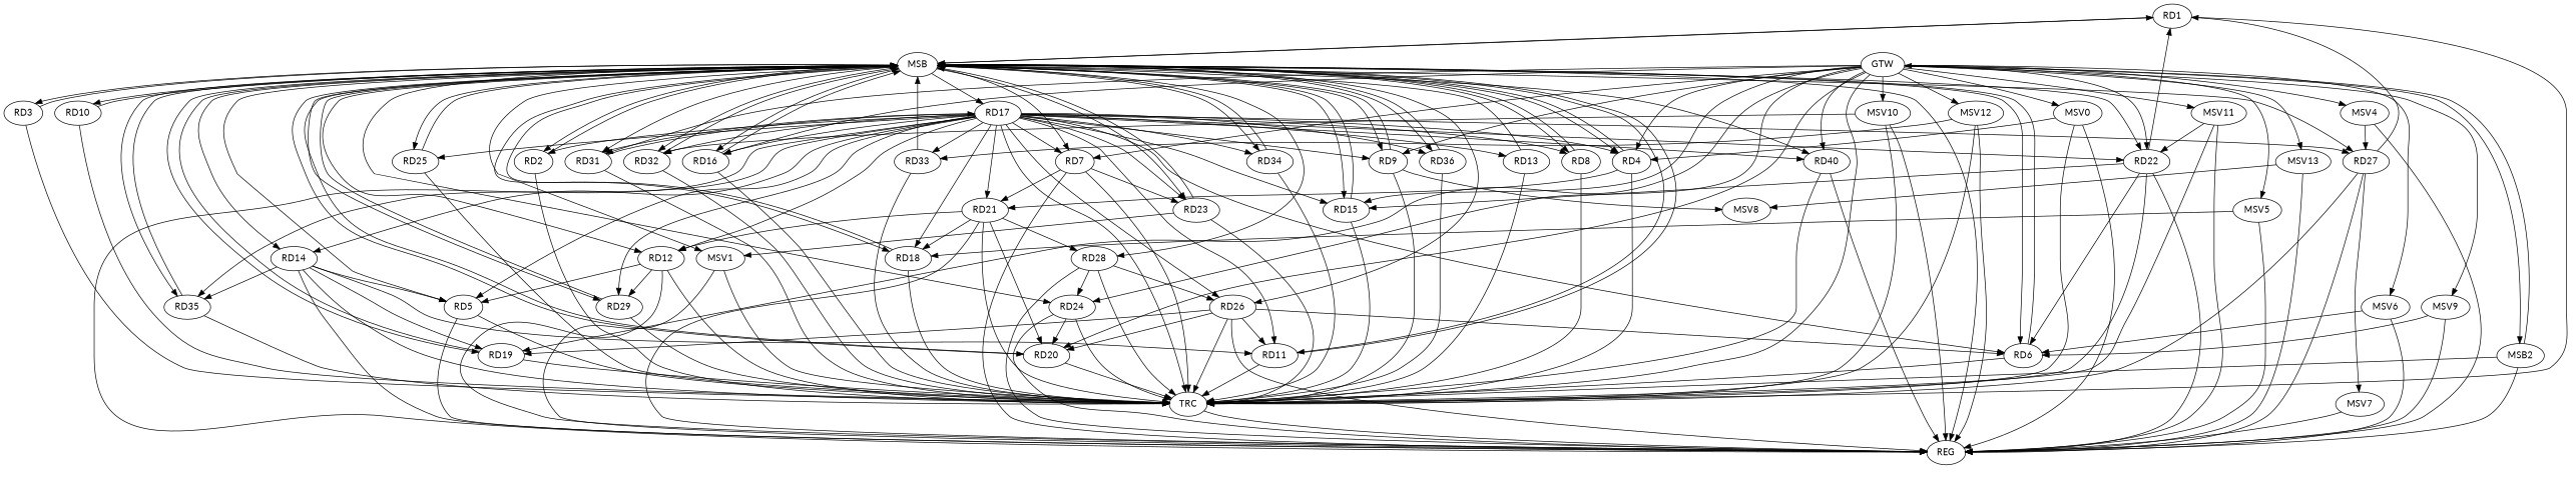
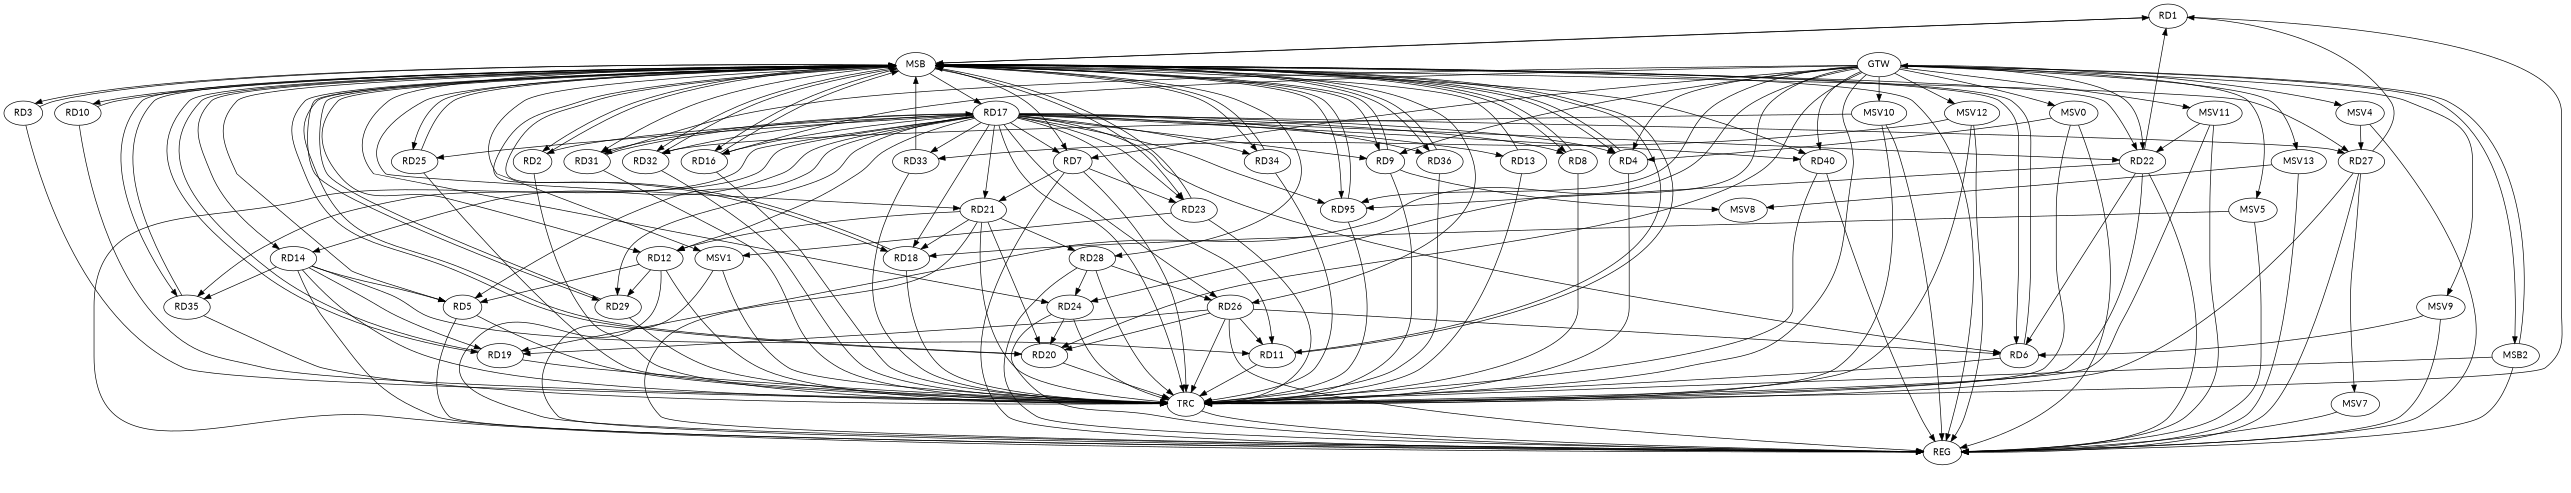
  strict digraph {
    fontname=Lato
    node [fontname=Lato]
    edge [fontname=Lato]
    n1 [label=RD1]
    n2 [label=MSB]
    n3 [label=TRC]
    n4 [label=RD2]
    n5 [label=RD3]
    n6 [label=RD4]
    n7 [label=RD5]
    n8 [label=REG]
    n9 [label=RD6]
    n10 [label=RD7]
    n11 [label=RD21]
    n12 [label=RD23]
    n13 [label=RD8]
    n14 [label=RD9]
    n15 [label=RD10]
    n16 [label=RD11]
    n17 [label=RD12]
    n18 [label=RD29]
    n19 [label=RD14]
    n20 [label=RD19]
    n21 [label=RD35]
-   n22 [label=RD15]
+   n22 [label=RD95]
    n23 [label=RD16]
    n24 [label=RD17]
    n25 [label=RD18]
    n26 [label=RD22]
    n27 [label=RD25]
    n28 [label=RD26]
    n29 [label=RD27]
    n30 [label=RD40]
    n31 [label=RD31]
    n32 [label=RD32]
    n33 [label=RD34]
    n34 [label=RD36]
    n35 [label=RD20]
    n36 [label=RD28]
    n37 [label=MSV1]
    n38 [label=RD24]
    n39 [label=MSV8]
    n40 [label=RD13]
    n41 [label=RD33]
    n42 [label=MSV7]
    n43 [label=GTW]
    n44 [label=MSB2]
    n45 [label=MSV0]
    n46 [label=MSV4]
    n47 [label=MSV5]
-   n48 [label=MSV6]
    n49 [label=MSV9]
    n50 [label=MSV10]
    n51 [label=MSV11]
    n52 [label=MSV12]
    n53 [label=MSV13]
    n1 -> n2
    n1 -> n3
    n2 -> n1
    n2 -> n4
    n2 -> n5
    n2 -> n6
    n2 -> n7
    n2 -> n8
    n2 -> n9
    n2 -> n10
-   n6 -> n11
+   n2 -> n11
    n2 -> n12
    n2 -> n13
    n2 -> n14
    n2 -> n15
    n2 -> n16
    n2 -> n17
    n2 -> n18
    n2 -> n19
    n2 -> n20
    n2 -> n21
    n2 -> n22
    n2 -> n23
    n2 -> n24
    n2 -> n25
    n2 -> n26
    n2 -> n27
    n2 -> n28
    n2 -> n29
    n2 -> n30
    n2 -> n31
    n2 -> n32
    n2 -> n33
    n2 -> n34
    n2 -> n35
    n2 -> n36
    n2 -> n37
    n2 -> n38
    n3 -> n8
    n4 -> n2
    n4 -> n3
    n5 -> n2
    n5 -> n3
    n6 -> n2
    n6 -> n3
    n7 -> n3
    n7 -> n8
    n9 -> n2
    n9 -> n3
    n10 -> n3
    n10 -> n8
    n10 -> n11
    n10 -> n12
    n11 -> n3
    n11 -> n8
    n11 -> n17
    n11 -> n25
    n11 -> n35
    n11 -> n36
    n12 -> n2
    n12 -> n3
    n12 -> n37
    n13 -> n2
    n13 -> n3
    n14 -> n2
    n14 -> n3
    n14 -> n39
    n15 -> n2
    n15 -> n3
    n16 -> n2
    n16 -> n3
    n17 -> n3
    n17 -> n7
    n17 -> n8
    n17 -> n18
    n18 -> n2
    n18 -> n3
    n19 -> n3
    n19 -> n7
    n19 -> n8
    n19 -> n16
    n19 -> n20
    n19 -> n21
    n20 -> n2
    n20 -> n3
    n21 -> n2
    n21 -> n3
    n22 -> n2
    n22 -> n3
    n23 -> n2
    n23 -> n3
    n24 -> n3
    n24 -> n4
    n24 -> n6
    n24 -> n7
    n24 -> n8
    n24 -> n9
    n24 -> n10
    n24 -> n11
    n24 -> n12
    n24 -> n13
    n24 -> n14
    n24 -> n16
    n24 -> n17
    n24 -> n18
    n24 -> n19
    n24 -> n21
    n24 -> n22
    n24 -> n23
    n24 -> n25
    n24 -> n26
    n24 -> n27
    n24 -> n28
    n24 -> n29
    n24 -> n30
    n24 -> n31
    n24 -> n32
    n24 -> n33
    n24 -> n34
    n24 -> n40
    n24 -> n41
    n25 -> n2
    n25 -> n3
    n26 -> n1
    n26 -> n3
    n26 -> n8
    n26 -> n9
    n26 -> n22
    n27 -> n2
    n27 -> n3
    n28 -> n3
    n28 -> n8
    n28 -> n9
    n28 -> n16
    n28 -> n20
    n28 -> n35
    n29 -> n1
    n29 -> n3
    n29 -> n8
    n29 -> n42
    n30 -> n3
    n30 -> n8
    n31 -> n3
    n31 -> n24
    n32 -> n2
    n32 -> n3
    n33 -> n2
    n33 -> n3
    n34 -> n2
    n34 -> n3
    n35 -> n2
    n35 -> n3
    n36 -> n3
    n36 -> n8
    n36 -> n28
    n36 -> n38
    n37 -> n3
    n37 -> n8
    n38 -> n3
    n38 -> n8
    n38 -> n35
    n40 -> n2
    n40 -> n3
    n41 -> n2
    n41 -> n3
    n42 -> n8
    n43 -> n3
    n43 -> n6
    n43 -> n10
    n43 -> n14
    n43 -> n20
    n43 -> n22
    n43 -> n23
    n43 -> n26
    n43 -> n30
    n43 -> n31
    n43 -> n35
    n43 -> n38
    n43 -> n44
    n43 -> n45
    n43 -> n46
    n43 -> n47
-   n43 -> n48
    n43 -> n49
    n43 -> n50
    n43 -> n51
    n43 -> n52
    n43 -> n53
    n44 -> n3
    n44 -> n8
    n44 -> n43
    n45 -> n3
    n45 -> n6
    n45 -> n8
    n46 -> n8
    n46 -> n29
    n47 -> n8
    n47 -> n25
-   n48 -> n8
-   n48 -> n9
    n49 -> n8
    n49 -> n9
    n50 -> n3
    n50 -> n8
    n50 -> n32
    n51 -> n3
    n51 -> n8
    n51 -> n26
    n52 -> n3
    n52 -> n8
    n52 -> n41
    n53 -> n8
    n53 -> n39
  }
